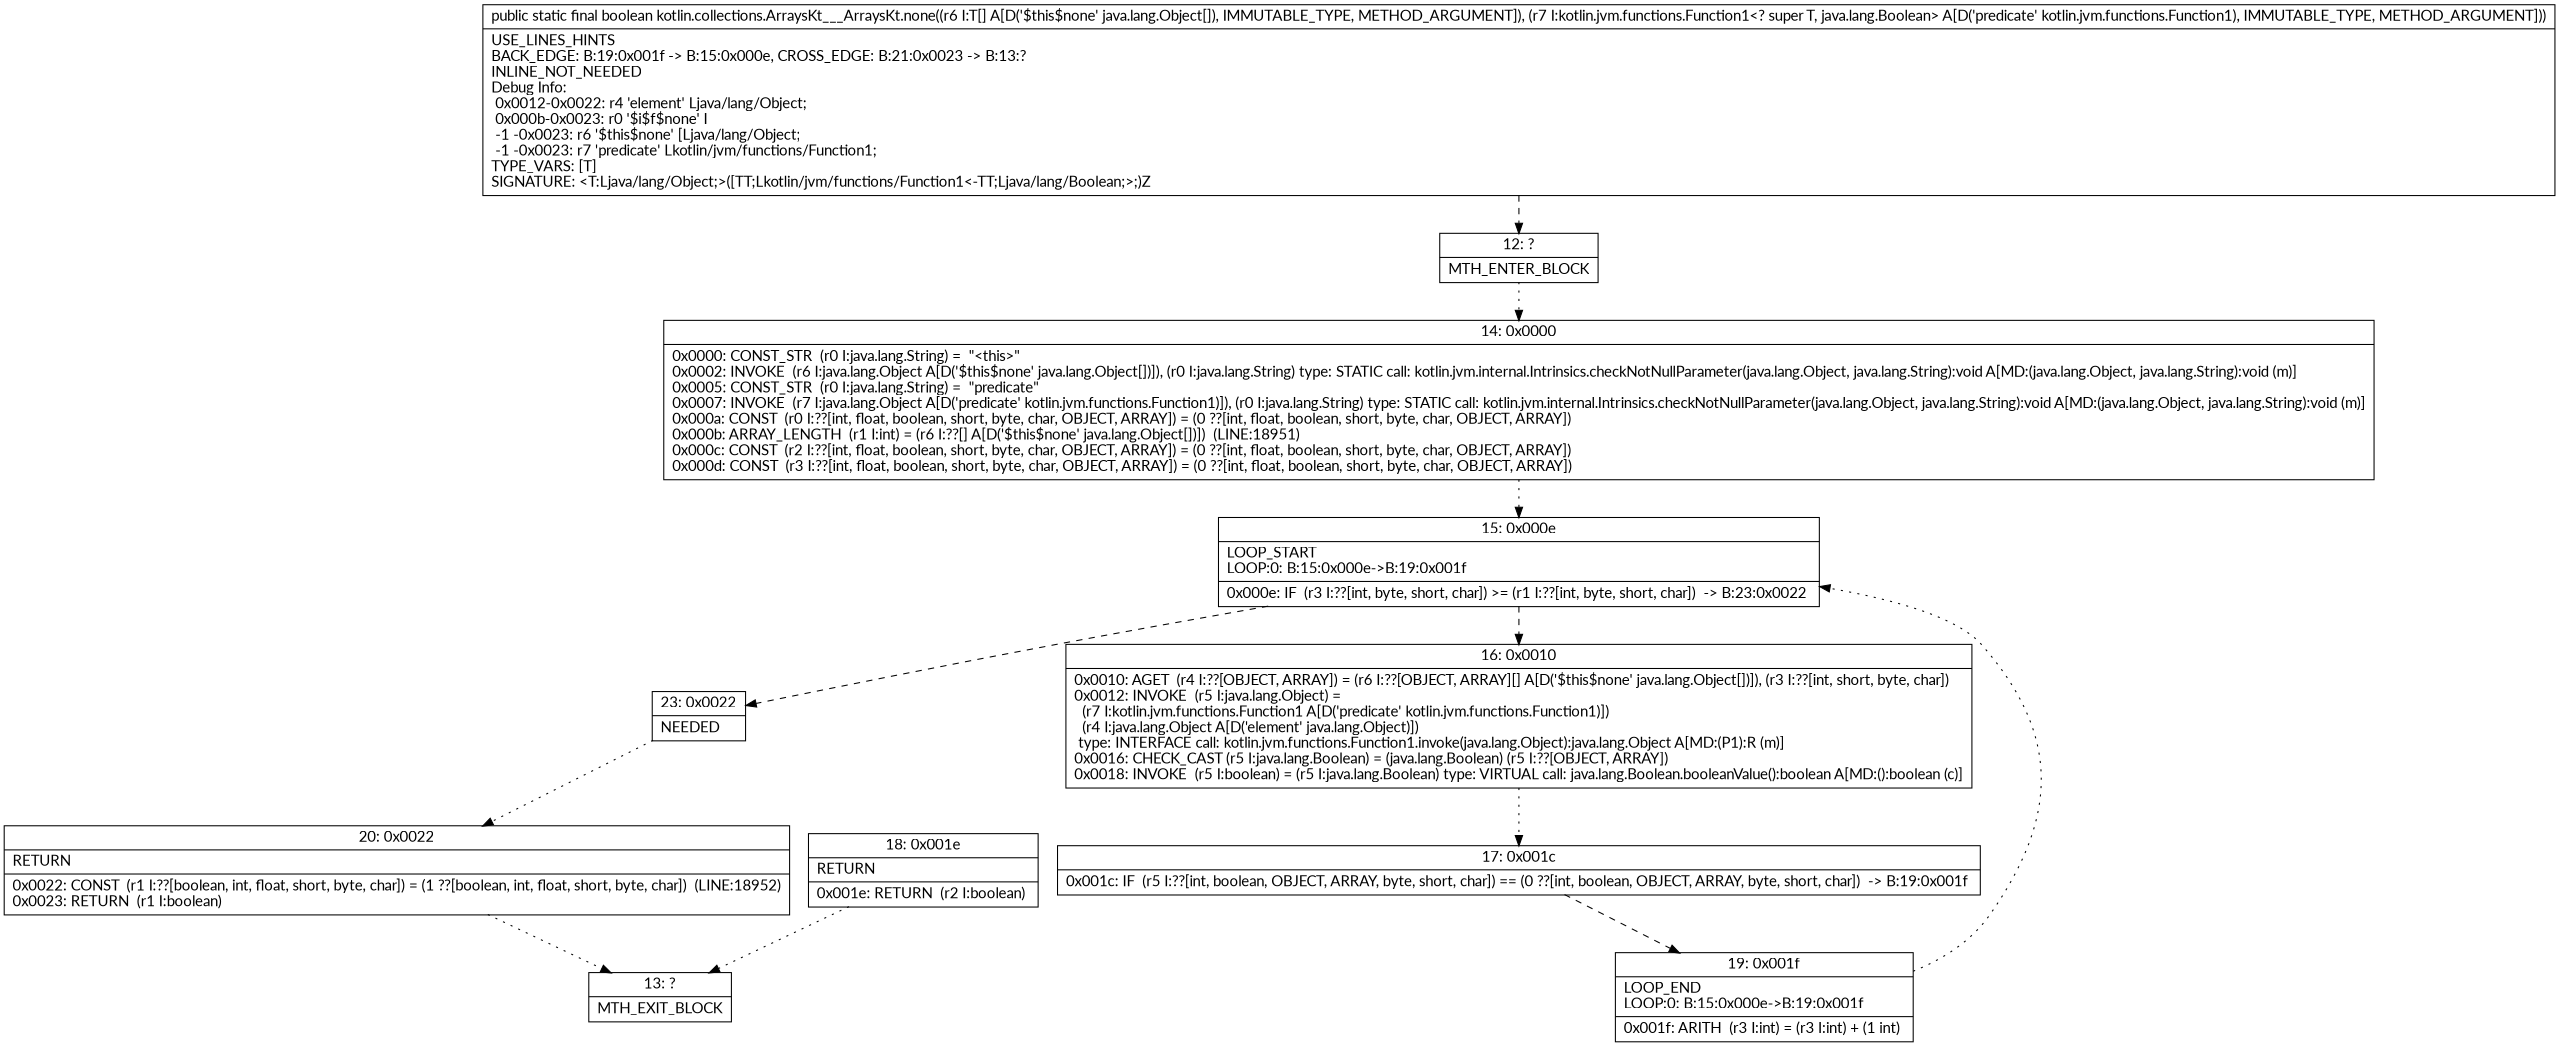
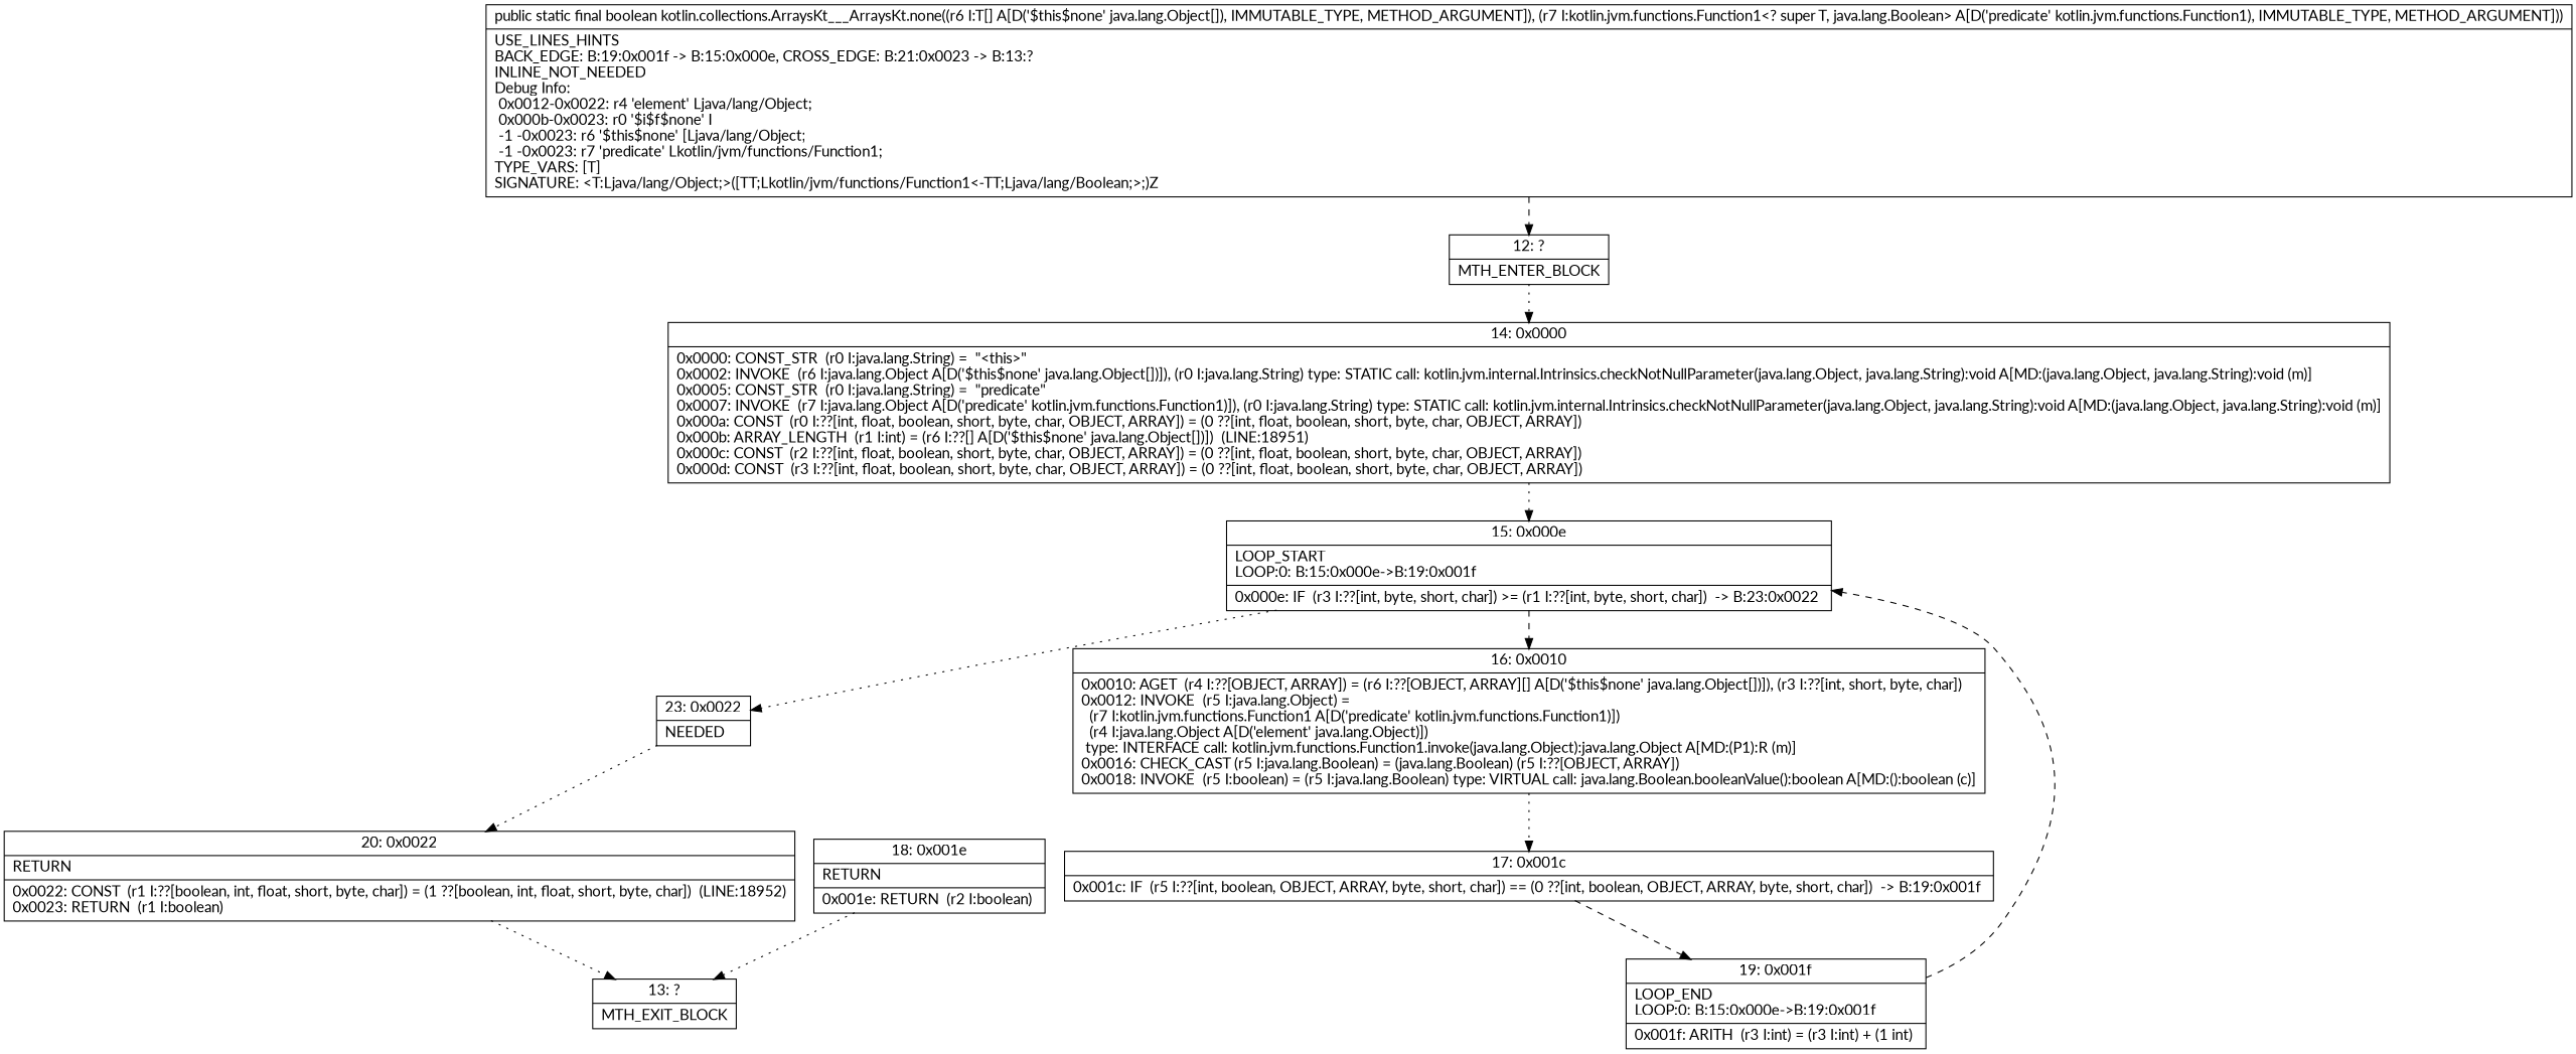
  digraph {
    fontname=Lato
    node [fontname=Lato shape=record]
    edge [fontname=Lato style=dotted]
    n1 [label="{12\:\ ?|MTH_ENTER_BLOCK\l}"]
    n2 [label="{14\:\ 0x0000|0x0000: CONST_STR  (r0 I:java.lang.String) =  \"\<this\>\" \l0x0002: INVOKE  (r6 I:java.lang.Object A[D('$this$none' java.lang.Object[])]), (r0 I:java.lang.String) type: STATIC call: kotlin.jvm.internal.Intrinsics.checkNotNullParameter(java.lang.Object, java.lang.String):void A[MD:(java.lang.Object, java.lang.String):void (m)]\l0x0005: CONST_STR  (r0 I:java.lang.String) =  \"predicate\" \l0x0007: INVOKE  (r7 I:java.lang.Object A[D('predicate' kotlin.jvm.functions.Function1)]), (r0 I:java.lang.String) type: STATIC call: kotlin.jvm.internal.Intrinsics.checkNotNullParameter(java.lang.Object, java.lang.String):void A[MD:(java.lang.Object, java.lang.String):void (m)]\l0x000a: CONST  (r0 I:??[int, float, boolean, short, byte, char, OBJECT, ARRAY]) = (0 ??[int, float, boolean, short, byte, char, OBJECT, ARRAY]) \l0x000b: ARRAY_LENGTH  (r1 I:int) = (r6 I:??[] A[D('$this$none' java.lang.Object[])])  (LINE:18951)\l0x000c: CONST  (r2 I:??[int, float, boolean, short, byte, char, OBJECT, ARRAY]) = (0 ??[int, float, boolean, short, byte, char, OBJECT, ARRAY]) \l0x000d: CONST  (r3 I:??[int, float, boolean, short, byte, char, OBJECT, ARRAY]) = (0 ??[int, float, boolean, short, byte, char, OBJECT, ARRAY]) \l}"]
    n3 [label="{15\:\ 0x000e|LOOP_START\lLOOP:0: B:15:0x000e\-\>B:19:0x001f\l|0x000e: IF  (r3 I:??[int, byte, short, char]) \>= (r1 I:??[int, byte, short, char])  \-\> B:23:0x0022 \l}"]
    n4 [label="{16\:\ 0x0010|0x0010: AGET  (r4 I:??[OBJECT, ARRAY]) = (r6 I:??[OBJECT, ARRAY][] A[D('$this$none' java.lang.Object[])]), (r3 I:??[int, short, byte, char]) \l0x0012: INVOKE  (r5 I:java.lang.Object) = \l  (r7 I:kotlin.jvm.functions.Function1 A[D('predicate' kotlin.jvm.functions.Function1)])\l  (r4 I:java.lang.Object A[D('element' java.lang.Object)])\l type: INTERFACE call: kotlin.jvm.functions.Function1.invoke(java.lang.Object):java.lang.Object A[MD:(P1):R (m)]\l0x0016: CHECK_CAST (r5 I:java.lang.Boolean) = (java.lang.Boolean) (r5 I:??[OBJECT, ARRAY]) \l0x0018: INVOKE  (r5 I:boolean) = (r5 I:java.lang.Boolean) type: VIRTUAL call: java.lang.Boolean.booleanValue():boolean A[MD:():boolean (c)]\l}"]
    n5 [label="{23\:\ 0x0022|NEEDED\l}"]
    n6 [label="{17\:\ 0x001c|0x001c: IF  (r5 I:??[int, boolean, OBJECT, ARRAY, byte, short, char]) == (0 ??[int, boolean, OBJECT, ARRAY, byte, short, char])  \-\> B:19:0x001f \l}"]
    n7 [label="{20\:\ 0x0022|RETURN\l|0x0022: CONST  (r1 I:??[boolean, int, float, short, byte, char]) = (1 ??[boolean, int, float, short, byte, char])  (LINE:18952)\l0x0023: RETURN  (r1 I:boolean) \l}"]
    n8 [label="{19\:\ 0x001f|LOOP_END\lLOOP:0: B:15:0x000e\-\>B:19:0x001f\l|0x001f: ARITH  (r3 I:int) = (r3 I:int) + (1 int) \l}"]
    n9 [label="{18\:\ 0x001e|RETURN\l|0x001e: RETURN  (r2 I:boolean) \l}"]
    n10 [label="{13\:\ ?|MTH_EXIT_BLOCK\l}"]
    n11 [label="{public static final boolean kotlin.collections.ArraysKt___ArraysKt.none((r6 I:T[] A[D('$this$none' java.lang.Object[]), IMMUTABLE_TYPE, METHOD_ARGUMENT]), (r7 I:kotlin.jvm.functions.Function1\<? super T, java.lang.Boolean\> A[D('predicate' kotlin.jvm.functions.Function1), IMMUTABLE_TYPE, METHOD_ARGUMENT]))  | USE_LINES_HINTS\lBACK_EDGE: B:19:0x001f \-\> B:15:0x000e, CROSS_EDGE: B:21:0x0023 \-\> B:13:?\lINLINE_NOT_NEEDED\lDebug Info:\l  0x0012\-0x0022: r4 'element' Ljava\/lang\/Object;\l  0x000b\-0x0023: r0 '$i$f$none' I\l  \-1 \-0x0023: r6 '$this$none' [Ljava\/lang\/Object;\l  \-1 \-0x0023: r7 'predicate' Lkotlin\/jvm\/functions\/Function1;\lTYPE_VARS: [T]\lSIGNATURE: \<T:Ljava\/lang\/Object;\>([TT;Lkotlin\/jvm\/functions\/Function1\<\-TT;Ljava\/lang\/Boolean;\>;)Z\l}"]
    n1 -> n2
    n2 -> n3
    n3 -> n4 [style=dashed]
-   n3 -> n5 [style=dashed]
+   n3 -> n5
    n4 -> n6
    n5 -> n7
    n6 -> n8 [style=dashed]
    n7 -> n10
-   n8 -> n3
+   n8 -> n3 [style=dashed]
    n9 -> n10
    n11 -> n1 [style=dashed]
  }
